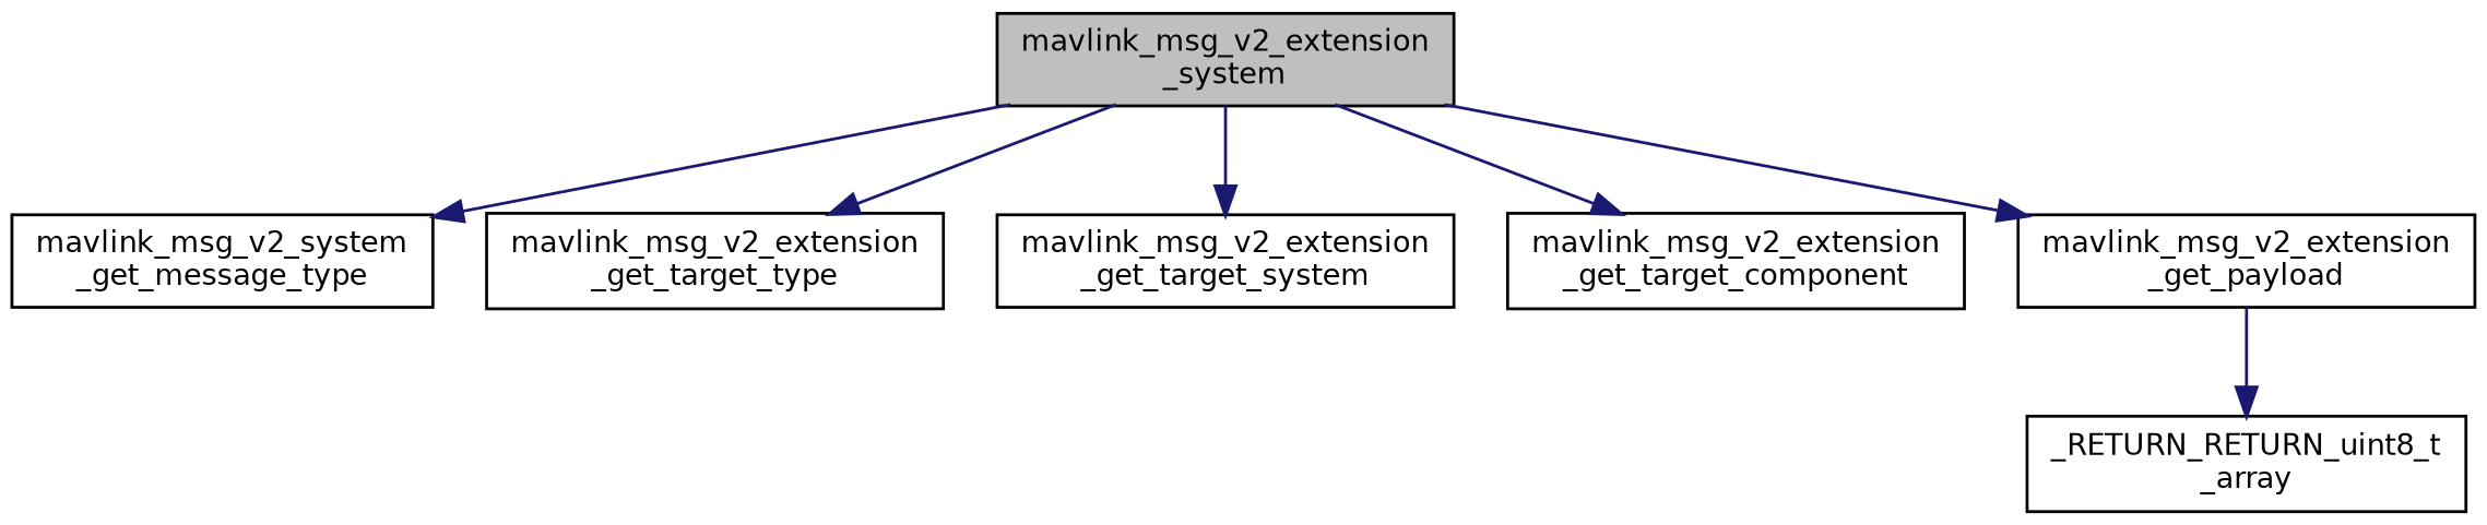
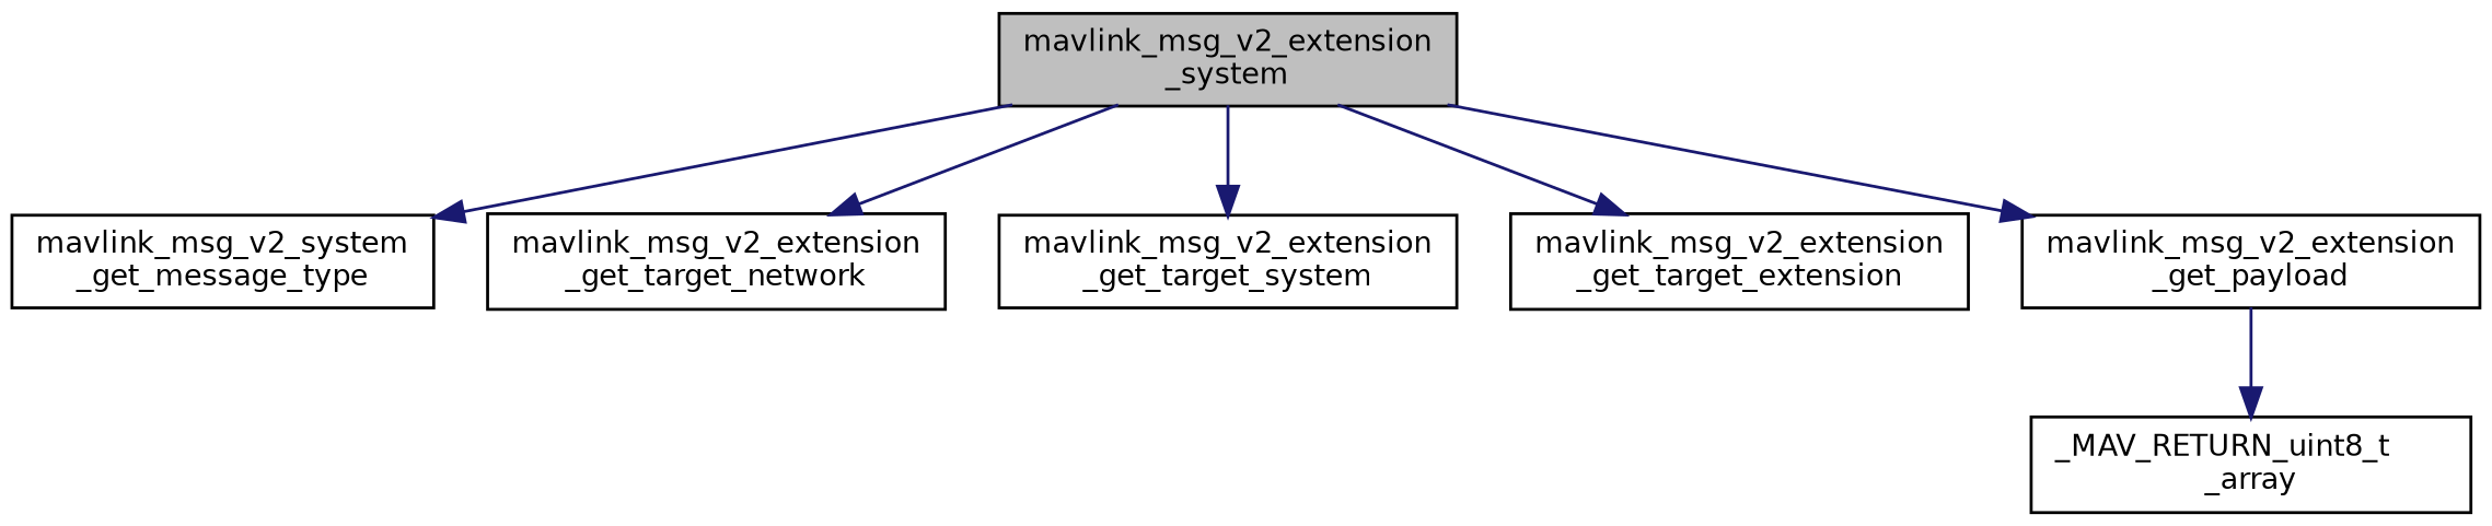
  digraph {
    rankdir=TB
    node [color=black fillcolor=white fontname=Helvetica fontsize=10 shape=record style=filled]
    edge [color=midnightblue fontname=Helvetica fontsize=10 labelfontname=Helvetica labelfontsize=10 style=solid]
    n1 [fillcolor=grey75 fontcolor=black height=0.2 label="mavlink_msg_v2_extension\l_system" width=0.4]
    n2 [height=0.2 label="mavlink_msg_v2_system\l_get_message_type" width=0.4]
-   n3 [height=0.2 label="mavlink_msg_v2_extension\l_get_target_type" width=0.4]
+   n3 [height=0.2 label="mavlink_msg_v2_extension\l_get_target_network" width=0.4]
    n4 [height=0.2 label="mavlink_msg_v2_extension\l_get_target_system" width=0.4]
-   n5 [height=0.2 label="mavlink_msg_v2_extension\l_get_target_component" width=0.4]
+   n5 [height=0.2 label="mavlink_msg_v2_extension\l_get_target_extension" width=0.4]
    n6 [height=0.2 label="mavlink_msg_v2_extension\l_get_payload" width=0.4]
-   n7 [height=0.2 label="_RETURN_RETURN_uint8_t\l_array" width=0.4]
+   n7 [height=0.2 label="_MAV_RETURN_uint8_t\l_array" width=0.4]
    n1 -> n2
    n1 -> n3
    n1 -> n4
    n1 -> n5
    n1 -> n6
    n6 -> n7
  }
